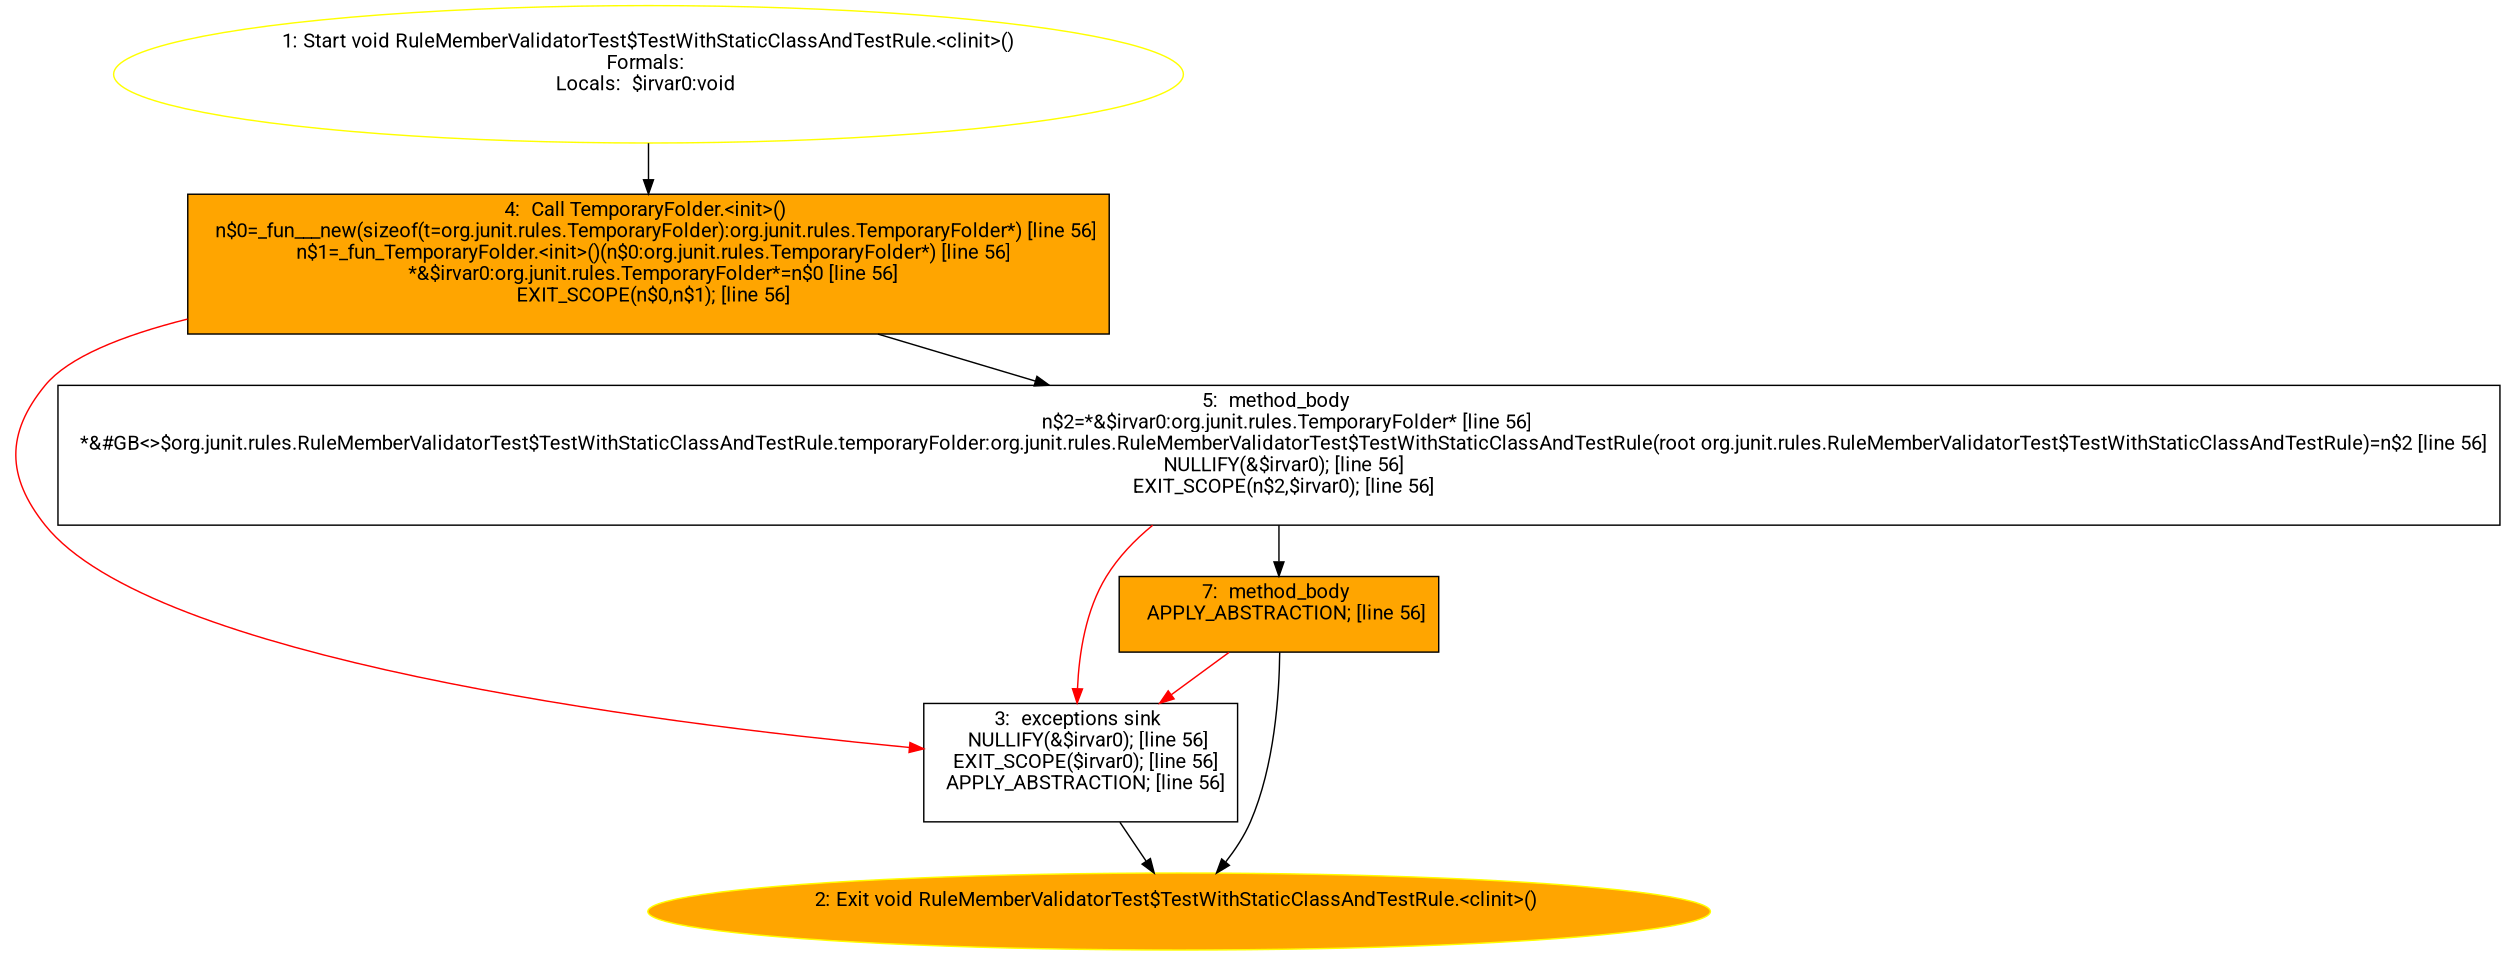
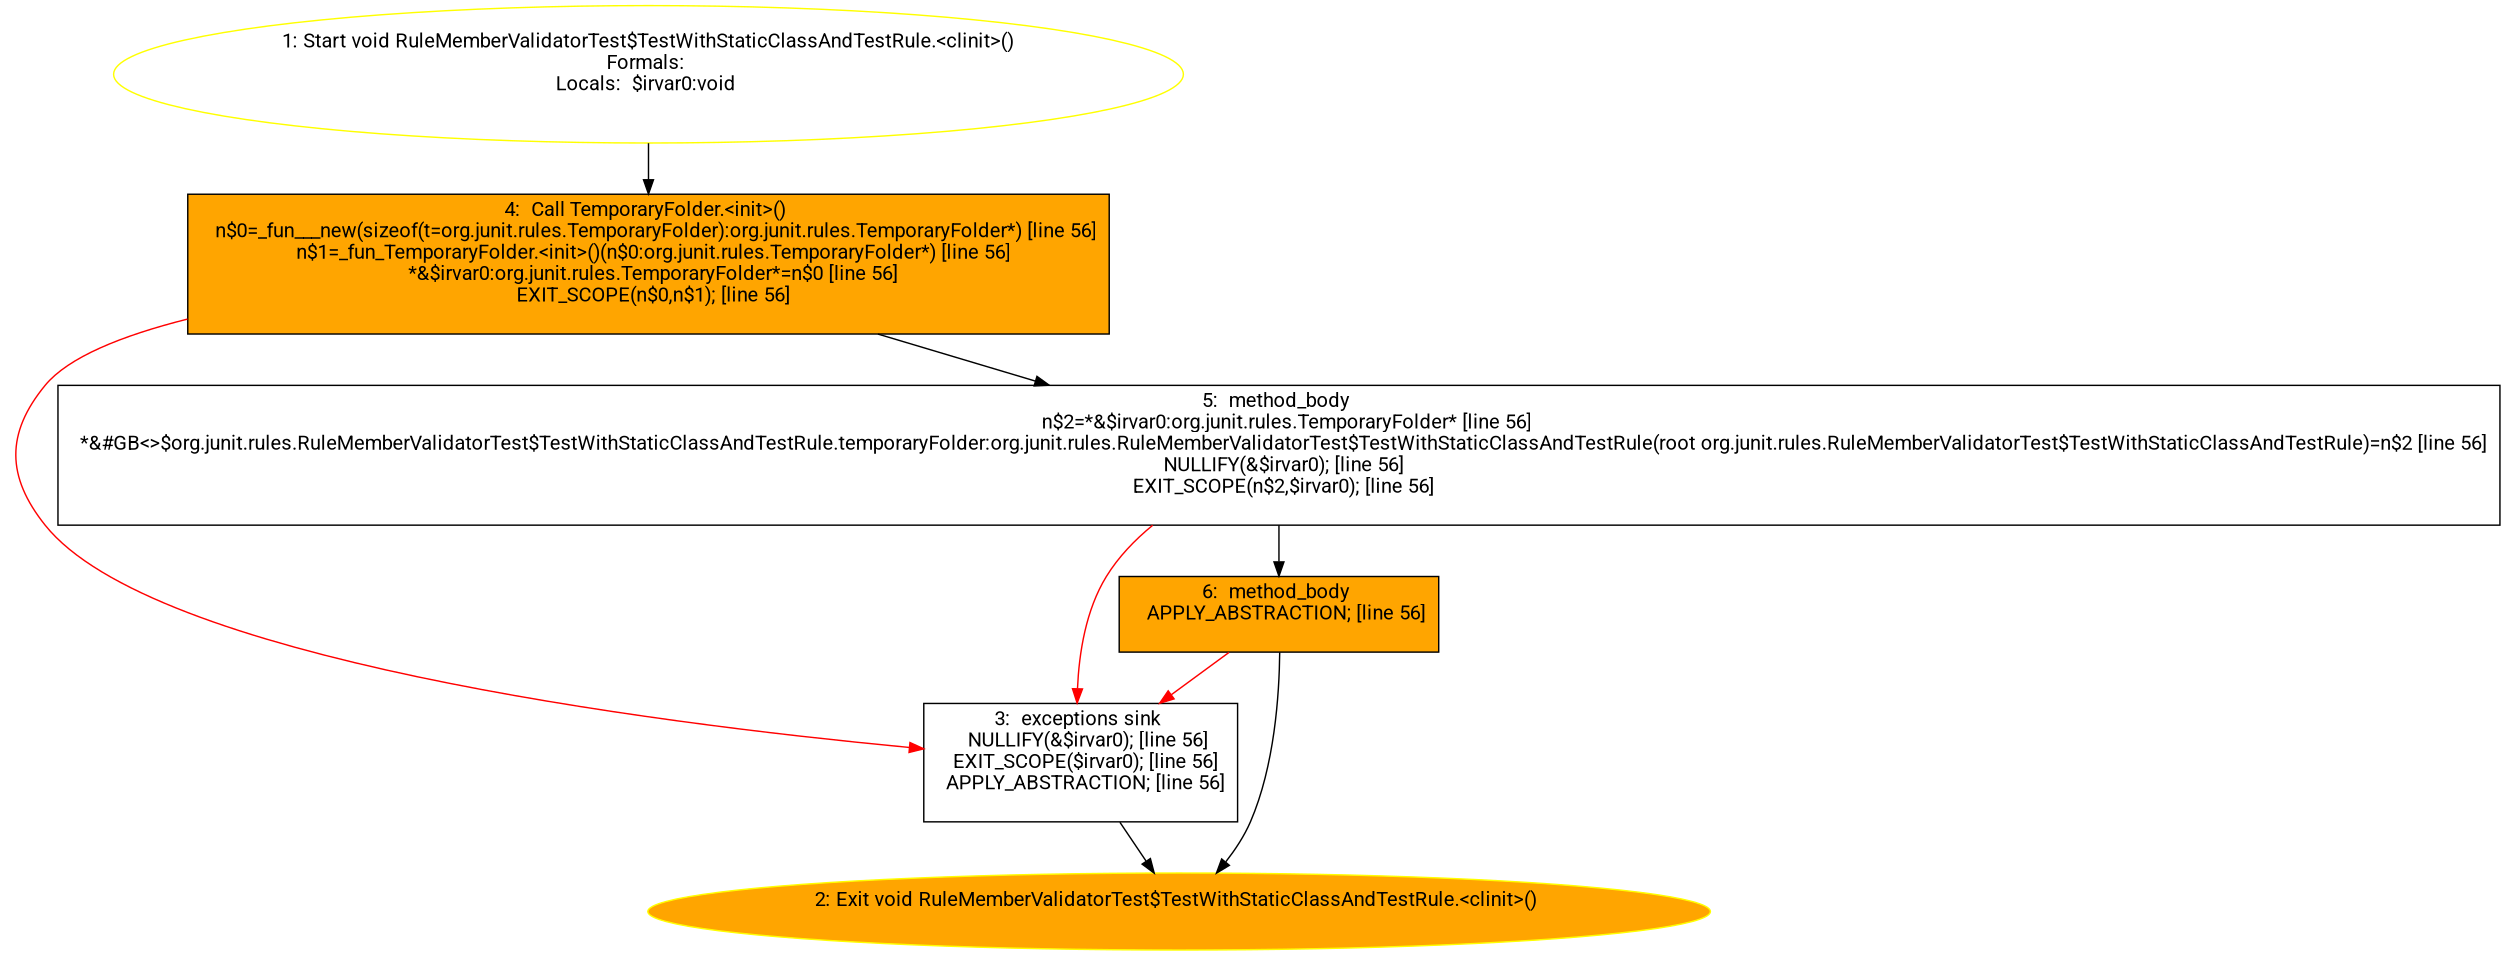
  digraph {
    fontname=Roboto
    node [style=filled fillcolor=white fontname=Roboto shape=box]
    edge [fontname=Roboto]
    n1 [color=yellow label="1: Start void RuleMemberValidatorTest$TestWithStaticClassAndTestRule.<clinit>()\nFormals: \nLocals:  $irvar0:void \n  " shape=""]
    n2 [label="4:  Call TemporaryFolder.<init>() \n   n$0=_fun___new(sizeof(t=org.junit.rules.TemporaryFolder):org.junit.rules.TemporaryFolder*) [line 56]\n  n$1=_fun_TemporaryFolder.<init>()(n$0:org.junit.rules.TemporaryFolder*) [line 56]\n  *&$irvar0:org.junit.rules.TemporaryFolder*=n$0 [line 56]\n  EXIT_SCOPE(n$0,n$1); [line 56]\n " fillcolor=orange]
    n3 [label="3:  exceptions sink \n   NULLIFY(&$irvar0); [line 56]\n  EXIT_SCOPE($irvar0); [line 56]\n  APPLY_ABSTRACTION; [line 56]\n "]
    n4 [label="5:  method_body \n   n$2=*&$irvar0:org.junit.rules.TemporaryFolder* [line 56]\n  *&#GB<>$org.junit.rules.RuleMemberValidatorTest$TestWithStaticClassAndTestRule.temporaryFolder:org.junit.rules.RuleMemberValidatorTest$TestWithStaticClassAndTestRule(root org.junit.rules.RuleMemberValidatorTest$TestWithStaticClassAndTestRule)=n$2 [line 56]\n  NULLIFY(&$irvar0); [line 56]\n  EXIT_SCOPE(n$2,$irvar0); [line 56]\n "]
    n5 [color=yellow label="2: Exit void RuleMemberValidatorTest$TestWithStaticClassAndTestRule.<clinit>() \n  " fillcolor=orange shape=""]
-   n6 [label="7:  method_body \n   APPLY_ABSTRACTION; [line 56]\n " fillcolor=orange]
+   n6 [label="6:  method_body \n   APPLY_ABSTRACTION; [line 56]\n " fillcolor=orange]
    n1 -> n2
    n2 -> n3 [color=red]
    n2 -> n4
    n3 -> n5
    n4 -> n3 [color=red]
    n4 -> n6
    n6 -> n3 [color=red]
    n6 -> n5
  }
